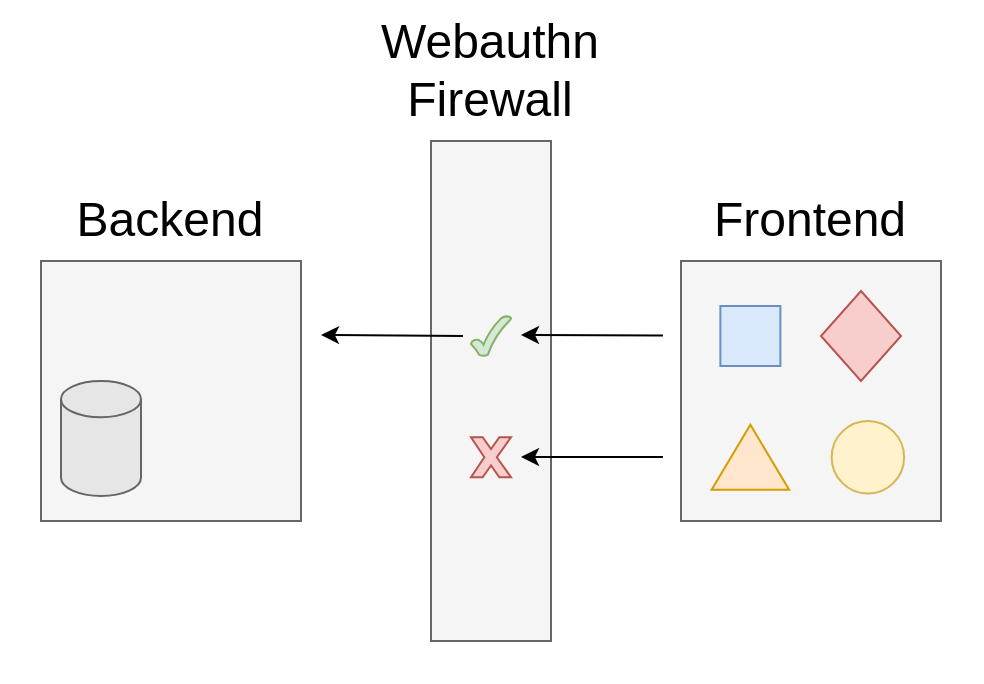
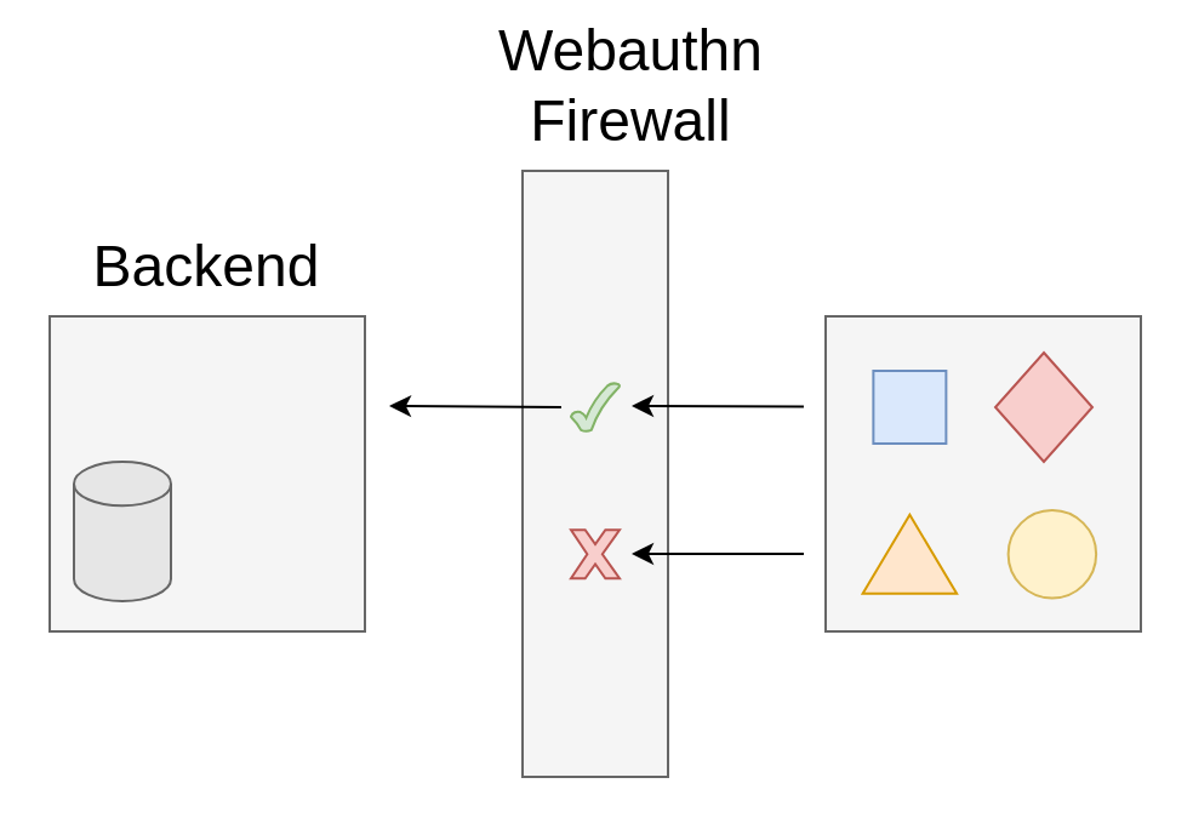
  <mxCell id="0" />
  <mxCell id="1" parent="0" />
  <mxCell id="2" value="" style="rounded=0;whiteSpace=wrap;html=1;fillColor=#f5f5f5;strokeColor=#666666;fontColor=#333333;" vertex="1" parent="1"><mxGeometry x="340" y="130" width="130" height="130" as="geometry" /></mxCell>
- <mxCell id="3" value="&lt;font style=&quot;font-size: 24px&quot;&gt;Frontend&lt;/font&gt;" style="text;html=1;strokeColor=none;fillColor=none;align=center;verticalAlign=middle;whiteSpace=wrap;rounded=0;" vertex="1" parent="1"><mxGeometry x="340" y="100" width="130" height="20" as="geometry" /></mxCell>
  <mxCell id="4" value="" style="rhombus;whiteSpace=wrap;html=1;fillColor=#f8cecc;strokeColor=#b85450;" vertex="1" parent="1"><mxGeometry x="410" y="145" width="40" height="45" as="geometry" /></mxCell>
  <mxCell id="5" value="" style="rounded=0;whiteSpace=wrap;html=1;fillColor=#dae8fc;strokeColor=#6c8ebf;" vertex="1" parent="1"><mxGeometry x="359.69" y="152.5" width="30" height="30" as="geometry" /></mxCell>
  <mxCell id="6" value="" style="triangle;whiteSpace=wrap;html=1;rotation=-90;fillColor=#ffe6cc;strokeColor=#d79b00;" vertex="1" parent="1"><mxGeometry x="358.44" y="208.75" width="32.5" height="38.75" as="geometry" /></mxCell>
  <mxCell id="7" value="" style="ellipse;whiteSpace=wrap;html=1;aspect=fixed;fillColor=#fff2cc;strokeColor=#d6b656;" vertex="1" parent="1"><mxGeometry x="415.31" y="210" width="36.25" height="36.25" as="geometry" /></mxCell>
  <mxCell id="8" value="" style="rounded=0;whiteSpace=wrap;html=1;fillColor=#f5f5f5;strokeColor=#666666;fontColor=#333333;" vertex="1" parent="1"><mxGeometry x="215" y="70" width="60" height="250" as="geometry" /></mxCell>
- <mxCell id="9" value="&lt;font style=&quot;font-size: 24px&quot;&gt;Webauthn&lt;br&gt;Firewall&lt;/font&gt;" style="text;html=1;strokeColor=none;fillColor=none;align=center;verticalAlign=middle;whiteSpace=wrap;rounded=0;" vertex="1" parent="1"><mxGeometry x="180" y="20" width="130" height="30" as="geometry" /></mxCell>
+ <mxCell id="9" value="&lt;font style=&quot;font-size: 24px&quot;&gt;Webauthn&lt;br&gt;Firewall&lt;/font&gt;" style="text;html=1;strokeColor=none;fillColor=none;align=center;verticalAlign=middle;whiteSpace=wrap;rounded=0;" vertex="1" parent="1"><mxGeometry x="195" y="20" width="130" height="30" as="geometry" /></mxCell>
  <mxCell id="10" value="" style="rounded=0;whiteSpace=wrap;html=1;fillColor=#f5f5f5;strokeColor=#666666;fontColor=#333333;" vertex="1" parent="1"><mxGeometry x="20" y="130" width="130" height="130" as="geometry" /></mxCell>
  <mxCell id="11" value="&lt;font style=&quot;font-size: 24px&quot;&gt;Backend&lt;/font&gt;" style="text;html=1;strokeColor=none;fillColor=none;align=center;verticalAlign=middle;whiteSpace=wrap;rounded=0;" vertex="1" parent="1"><mxGeometry x="20" y="100" width="130" height="20" as="geometry" /></mxCell>
  <mxCell id="12" value="" style="shape=cylinder3;whiteSpace=wrap;html=1;boundedLbl=1;backgroundOutline=1;size=9.069;strokeColor=#666666;fontColor=#333333;fillColor=#E6E6E6;" vertex="1" parent="1"><mxGeometry x="30" y="190" width="40" height="57.5" as="geometry" /></mxCell>
  <mxCell id="13" value="" style="endArrow=classic;html=1;" edge="1" parent="1"><mxGeometry width="50" height="50" relative="1" as="geometry"><mxPoint x="330.98" y="228.01" as="sourcePoint" /><mxPoint x="260" y="228" as="targetPoint" /></mxGeometry></mxCell>
  <mxCell id="14" value="" style="endArrow=classic;html=1;" edge="1" parent="1"><mxGeometry width="50" height="50" relative="1" as="geometry"><mxPoint x="230.98" y="167.47" as="sourcePoint" /><mxPoint x="160" y="167" as="targetPoint" /></mxGeometry></mxCell>
  <mxCell id="15" value="" style="endArrow=classic;html=1;" edge="1" parent="1"><mxGeometry width="50" height="50" relative="1" as="geometry"><mxPoint x="330.98" y="167.21" as="sourcePoint" /><mxPoint x="260" y="167" as="targetPoint" /></mxGeometry></mxCell>
  <mxCell id="16" value="" style="verticalLabelPosition=bottom;verticalAlign=top;html=1;shape=mxgraph.basic.tick;fillColor=#d5e8d4;strokeColor=#82b366;" vertex="1" parent="1"><mxGeometry x="235" y="157.5" width="20" height="20" as="geometry" /></mxCell>
  <mxCell id="17" value="" style="verticalLabelPosition=bottom;verticalAlign=top;html=1;shape=mxgraph.basic.x;fillColor=#f8cecc;strokeColor=#b85450;" vertex="1" parent="1"><mxGeometry x="235" y="218.12" width="20" height="20" as="geometry" /></mxCell>
